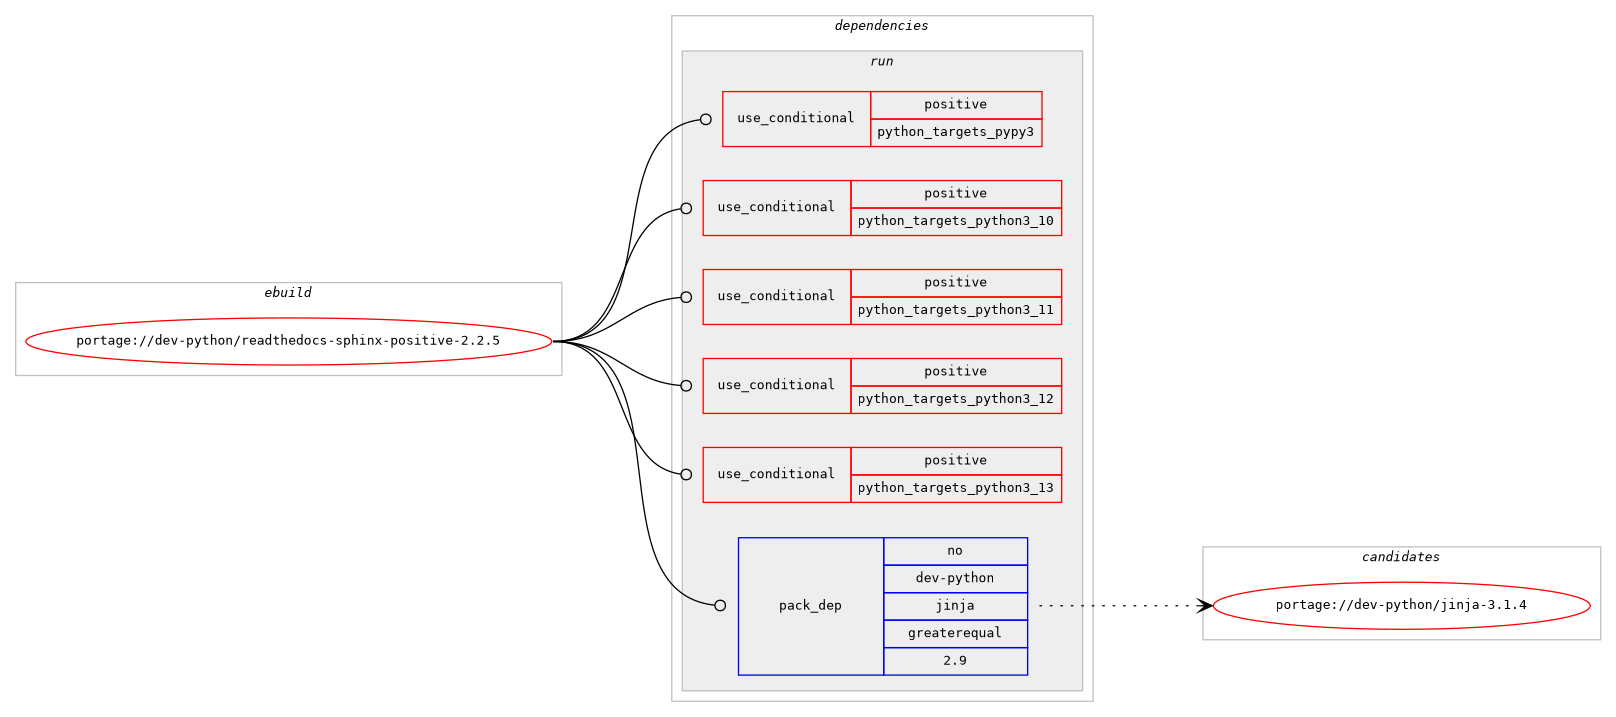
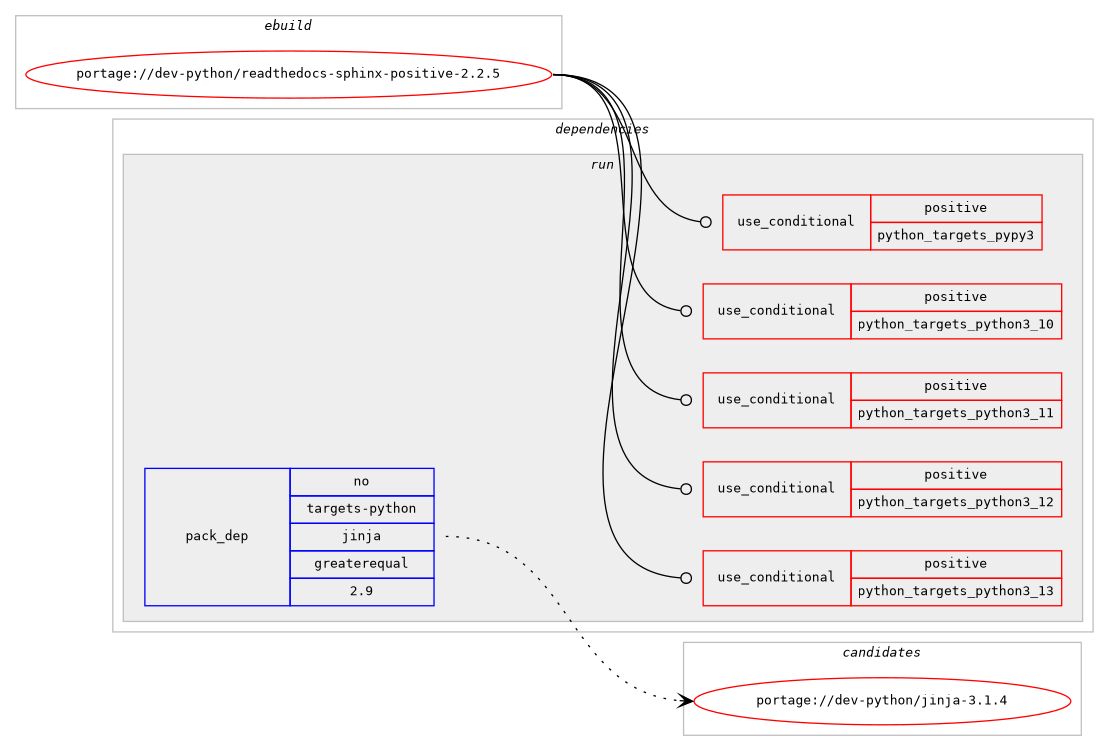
  digraph {
    compound=true
    concentrate=true
    fontname="DejaVu Sans Mono"
    fontsize=10
    newrank=true
    rankdir=LR
    ranksep=1.5
    node [color=red fontname="DejaVu Sans Mono" fontsize=10 shape=none]
    edge [arrowhead=odot fontname="DejaVu Sans Mono" headport=w style=solid tailport=e weight=20]
    n1 [label="portage://dev-python/readthedocs-sphinx-positive-2.2.5" width=4 shape=""]
    n2 [label=<<TABLE BORDER="0" CELLBORDER="1" CELLSPACING="0" CELLPADDING="4"><TR><TD ROWSPAN="3" CELLPADDING="10">use_conditional</TD></TR><TR><TD>positive</TD></TR><TR><TD>python_targets_pypy3</TD></TR></TABLE>>]
    n3 [label=<<TABLE BORDER="0" CELLBORDER="1" CELLSPACING="0" CELLPADDING="4"><TR><TD ROWSPAN="3" CELLPADDING="10">use_conditional</TD></TR><TR><TD>positive</TD></TR><TR><TD>python_targets_python3_10</TD></TR></TABLE>>]
    n4 [label=<<TABLE BORDER="0" CELLBORDER="1" CELLSPACING="0" CELLPADDING="4"><TR><TD ROWSPAN="3" CELLPADDING="10">use_conditional</TD></TR><TR><TD>positive</TD></TR><TR><TD>python_targets_python3_11</TD></TR></TABLE>>]
    n5 [label=<<TABLE BORDER="0" CELLBORDER="1" CELLSPACING="0" CELLPADDING="4"><TR><TD ROWSPAN="3" CELLPADDING="10">use_conditional</TD></TR><TR><TD>positive</TD></TR><TR><TD>python_targets_python3_12</TD></TR></TABLE>>]
    n6 [label=<<TABLE BORDER="0" CELLBORDER="1" CELLSPACING="0" CELLPADDING="4"><TR><TD ROWSPAN="3" CELLPADDING="10">use_conditional</TD></TR><TR><TD>positive</TD></TR><TR><TD>python_targets_python3_13</TD></TR></TABLE>>]
-   n7 [color=blue label=<<TABLE BORDER="0" CELLBORDER="1" CELLSPACING="0" CELLPADDING="4" WIDTH="220"><TR><TD ROWSPAN="6" CELLPADDING="30">pack_dep</TD></TR><TR><TD WIDTH="110">no</TD></TR><TR><TD>dev-python</TD></TR><TR><TD>jinja</TD></TR><TR><TD>greaterequal</TD></TR><TR><TD>2.9</TD></TR></TABLE>>]
+   n7 [color=blue label=<<TABLE BORDER="0" CELLBORDER="1" CELLSPACING="0" CELLPADDING="4" WIDTH="220"><TR><TD ROWSPAN="6" CELLPADDING="30">pack_dep</TD></TR><TR><TD WIDTH="110">no</TD></TR><TR><TD>targets-python</TD></TR><TR><TD>jinja</TD></TR><TR><TD>greaterequal</TD></TR><TR><TD>2.9</TD></TR></TABLE>>]
    n8 [label="portage://dev-python/jinja-3.1.4" width=4 shape=""]
    subgraph cluster_1 {
      color=gray
      label=<<i>ebuild</i>>
      rank=same
      n1
    }
    subgraph cluster_2 {
      color=gray
      label=<<i>dependencies</i>>
      subgraph cluster_3 {
        color=gray
        fillcolor="#eeeeee"
        label=<<i>compile</i>>
        style=filled
      }
      subgraph cluster_4 {
        color=gray
        fillcolor="#eeeeee"
        label=<<i>compile and run</i>>
        style=filled
      }
      subgraph cluster_5 {
        color=gray
        fillcolor="#eeeeee"
        label=<<i>run</i>>
        style=filled
        subgraph sub_6 {
          color=gray
          fillcolor="#eeeeee"
          label=<<i>run</i>>
          style=filled
          n2
        }
        subgraph sub_7 {
          color=gray
          fillcolor="#eeeeee"
          label=<<i>run</i>>
          style=filled
          n3
        }
        subgraph sub_8 {
          color=gray
          fillcolor="#eeeeee"
          label=<<i>run</i>>
          style=filled
          n4
        }
        subgraph sub_9 {
          color=gray
          fillcolor="#eeeeee"
          label=<<i>run</i>>
          style=filled
          n5
        }
        subgraph sub_10 {
          color=gray
          fillcolor="#eeeeee"
          label=<<i>run</i>>
          style=filled
          n6
        }
        subgraph sub_11 {
          color=gray
          fillcolor="#eeeeee"
          label=<<i>run</i>>
          style=filled
          n7
        }
      }
    }
    subgraph cluster_12 {
      color=gray
      label=<<i>candidates</i>>
      rank=same
      subgraph sub_13 {
        color=black
        label=<<i>candidates</i>>
        nodesep=1
        rank=same
        n8
      }
    }
    n1 -> n2
    n1 -> n3
    n1 -> n4
    n1 -> n5
    n1 -> n6
-   n1 -> n7
    n7 -> n8 [arrowhead=vee style=dotted weight=100]
  }
